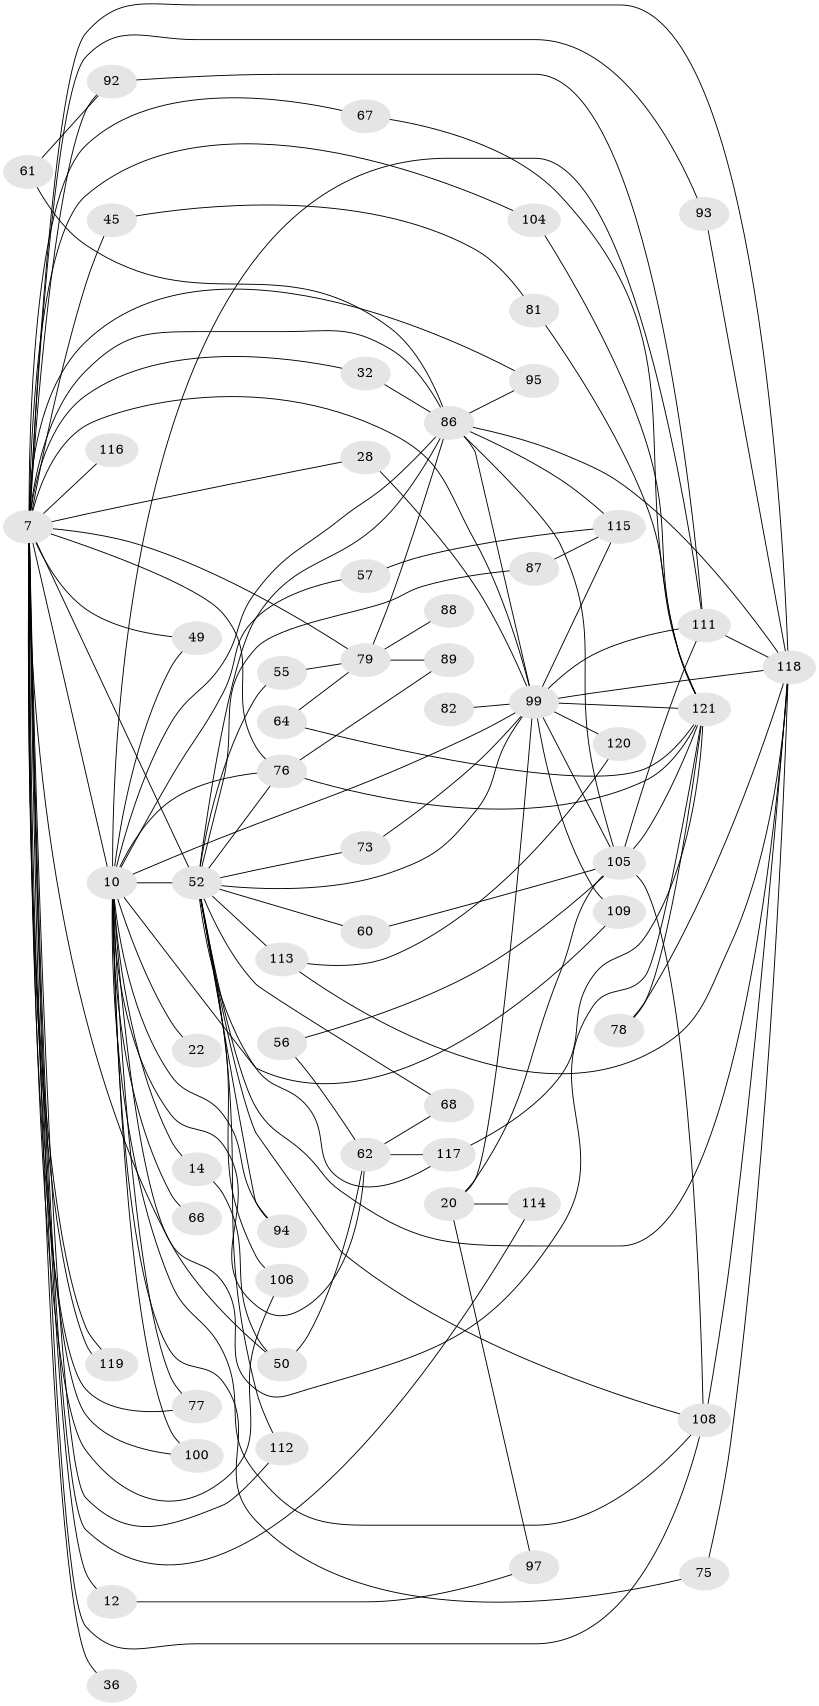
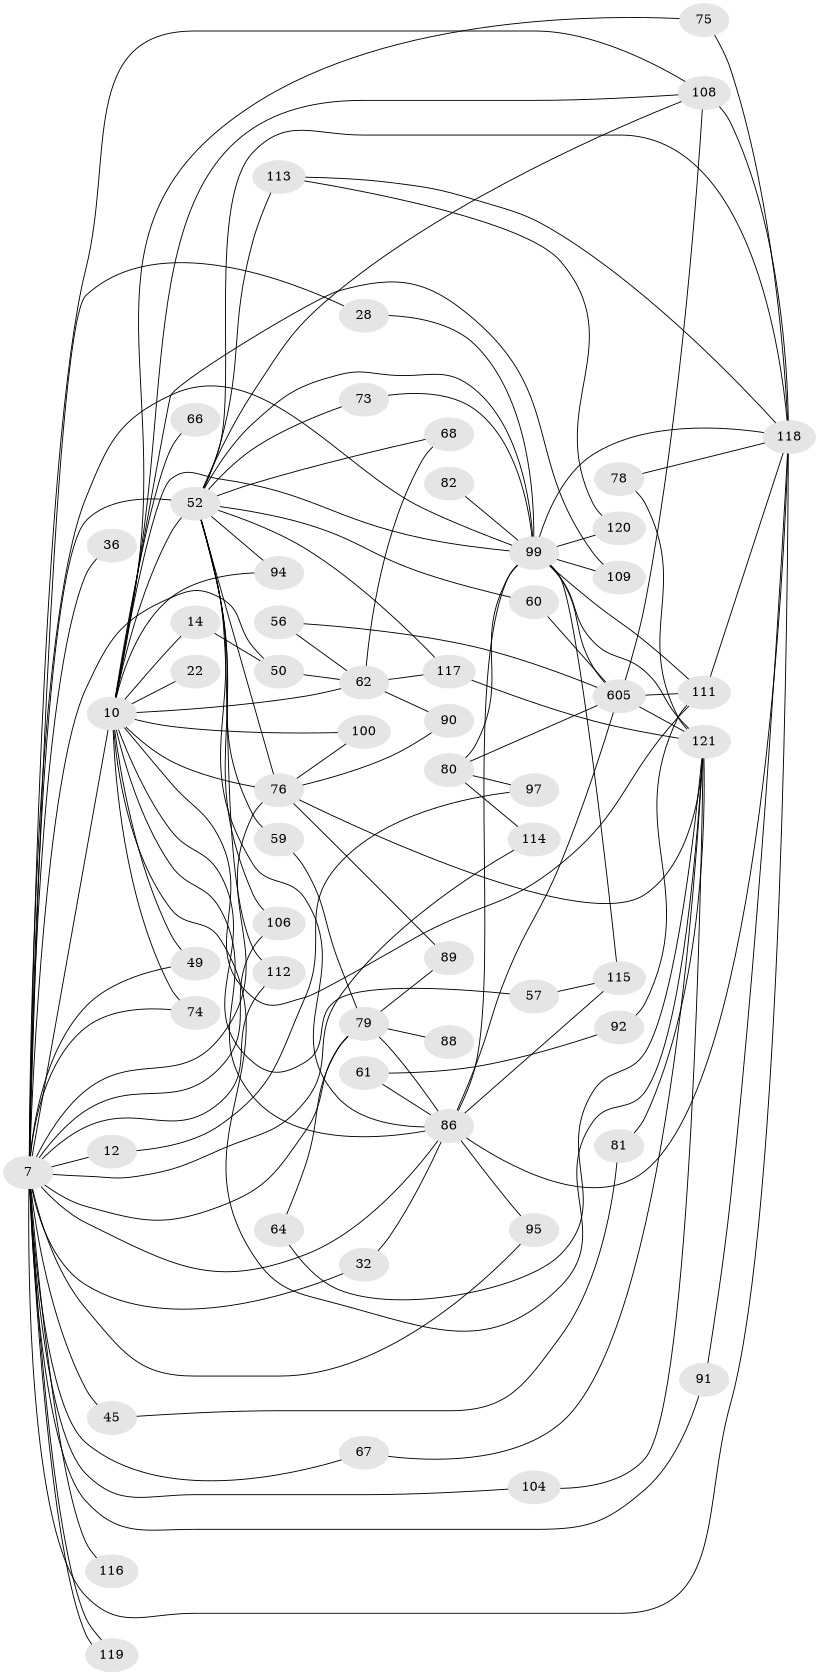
  graph {
    rankdir=LR
    node [color=gray90 style=filled]
    7 [super="+5"]
    10 [super="+4"]
    12
    28
    32
    36 [super="+24"]
    45
    49
    50 [super="+38"]
    52 [super="+17+13+3"]
    67
    76 [super="+18+71+51"]
-   77
+   77 [label=74]
    79 [super="+31+35+37+21"]
    86 [super="+39+9+6"]
    92 [super="+44"]
-   93
+   93 [label=91]
    95 [super="+91"]
    99 [super="+84+8+65"]
    100
    104
    106
    108 [super="+72+107"]
    112
    114
    116
    118 [super="+69+70+98"]
    119
    14
    22
    57
    62 [super="+23+16"]
    66
    75
    94
    109
    111 [super="+103"]
    121 [super="+54+110"]
    97
    81
-   55
+   55 [label=59]
    60
    68 [super="+47"]
    73
-   87
    113 [super="+11"]
    117 [super="+96"]
+   90
    89
    88
-   105 [super="+27+63+33"]
+   105 [super="+27+63+33" label=605]
    115 [super="+46+102"]
    120
    56
    61
    64
    78
-   80 [super="+53" label=20]
+   80 [super="+53"]
    82
    7 -- 10 [weight=4]
    7 -- 12 [weight=2]
    7 -- 28
    7 -- 32
    7 -- 36 [weight=2]
    7 -- 45 [weight=2]
    7 -- 49
    7 -- 50
    7 -- 52 [weight=4]
    7 -- 67
    7 -- 76
    7 -- 77
    7 -- 79 [weight=5]
    7 -- 86 [weight=7]
-   7 -- 92 [weight=3]
    7 -- 93
    7 -- 95
    7 -- 99 [weight=3]
-   7 -- 100
+   76 -- 100
    7 -- 104
    7 -- 106
    7 -- 108 [weight=2]
    7 -- 112
    7 -- 114
    7 -- 116
    7 -- 118
    7 -- 119
    7 -- 119
    10 -- 49
    10 -- 52 [weight=5]
    10 -- 76 [weight=2]
    10 -- 77
    10 -- 86 [weight=7]
    10 -- 99 [weight=2]
    10 -- 100
    10 -- 108 [weight=2]
    10 -- 14 [weight=2]
    10 -- 22 [weight=2]
    10 -- 57
    10 -- 62 [weight=5]
    10 -- 66 [weight=2]
    10 -- 75
    10 -- 94
    10 -- 109
    10 -- 111
    10 -- 121
    12 -- 97
    28 -- 99
    32 -- 86
    45 -- 81
    50 -- 62
    52 -- 76
    52 -- 86 [weight=8]
    52 -- 99 [weight=4]
    52 -- 106
    52 -- 108 [weight=2]
    52 -- 112
    52 -- 118 [weight=2]
    52 -- 94
    52 -- 55
    52 -- 60
    52 -- 68
    52 -- 73
-   52 -- 87
    52 -- 113 [weight=3]
    52 -- 117
    67 -- 121
    76 -- 121
+   76 -- 90
    76 -- 89
    79 -- 86 [weight=2]
    79 -- 89
    79 -- 88
    86 -- 95 [weight=2]
    86 -- 99 [weight=4]
    86 -- 118 [weight=2]
    86 -- 105 [weight=5]
    86 -- 115 [weight=2]
    92 -- 111
    93 -- 118
    99 -- 118 [weight=2]
    99 -- 109
    99 -- 111
    99 -- 121 [weight=4]
    99 -- 105
    99 -- 115
    99 -- 120
    104 -- 121
    108 -- 118
    14 -- 50
    57 -- 115
    62 -- 68
    62 -- 117
+   62 -- 90
    75 -- 118
    111 -- 118
    81 -- 121
    55 -- 79
    60 -- 105
    73 -- 99
-   87 -- 115
    113 -- 118
    113 -- 120
    117 -- 121
    105 -- 108
    105 -- 111
    105 -- 121
    56 -- 62
    56 -- 105
    61 -- 86
    61 -- 92
    64 -- 79
    64 -- 121
    78 -- 118
    78 -- 121
    80 -- 99 [weight=2]
    80 -- 114
    80 -- 97
    80 -- 105
    82 -- 99
  }
